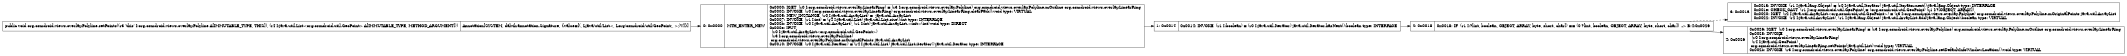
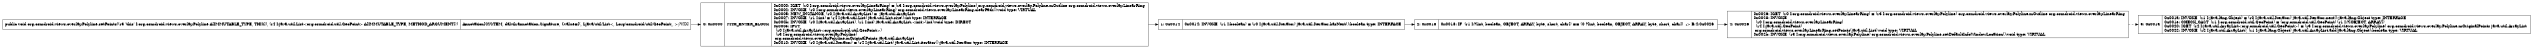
  digraph {
    rankdir=LR
    node [shape=record]
-   n1 [label="{0\:\ 0x0000|MTH_ENTER_NEW\l|0x0000: IGET  (r0 I:org.osmdroid.views.overlay.LinearRing) = (r3 I:org.osmdroid.views.overlay.Polyline) org.osmdroid.views.overlay.Polyline.mOutline org.osmdroid.views.overlay.LinearRing \l0x0002: INVOKE  (r0 I:org.osmdroid.views.overlay.LinearRing) org.osmdroid.views.overlay.LinearRing.clearPath():void type: VIRTUAL \l0x0005: NEW_INSTANCE  (r0 I:java.util.ArrayList) =  java.util.ArrayList \l0x0007: INVOKE  (r1 I:int) = (r4 I:java.util.List) java.util.List.size():int type: INTERFACE \l0x000b: INVOKE  (r0 I:java.util.ArrayList), (r1 I:int) java.util.ArrayList.\<init\>(int):void type: DIRECT \l0x000e: IPUT  \l  (r0 I:java.util.ArrayList\<org.osmdroid.util.GeoPoint\>)\l  (r3 I:org.osmdroid.views.overlay.Polyline)\l org.osmdroid.views.overlay.Polyline.mOriginalPoints java.util.ArrayList \l0x0010: INVOKE  (r0 I:java.util.Iterator) = (r4 I:java.util.List) java.util.List.iterator():java.util.Iterator type: INTERFACE \l}"]
+   n1 [label="{0\:\ 0x0000|MTH_ENTER_BLOCK\l|0x0000: IGET  (r0 I:org.osmdroid.views.overlay.LinearRing) = (r3 I:org.osmdroid.views.overlay.Polyline) org.osmdroid.views.overlay.Polyline.mOutline org.osmdroid.views.overlay.LinearRing \l0x0002: INVOKE  (r0 I:org.osmdroid.views.overlay.LinearRing) org.osmdroid.views.overlay.LinearRing.clearPath():void type: VIRTUAL \l0x0005: NEW_INSTANCE  (r0 I:java.util.ArrayList) =  java.util.ArrayList \l0x0007: INVOKE  (r1 I:int) = (r4 I:java.util.List) java.util.List.size():int type: INTERFACE \l0x000b: INVOKE  (r0 I:java.util.ArrayList), (r1 I:int) java.util.ArrayList.\<init\>(int):void type: DIRECT \l0x000e: IPUT  \l  (r0 I:java.util.ArrayList\<org.osmdroid.util.GeoPoint\>)\l  (r3 I:org.osmdroid.views.overlay.Polyline)\l org.osmdroid.views.overlay.Polyline.mOriginalPoints java.util.ArrayList \l0x0010: INVOKE  (r0 I:java.util.Iterator) = (r4 I:java.util.List) java.util.List.iterator():java.util.Iterator type: INTERFACE \l}"]
    n2 [label="{1\:\ 0x0014|0x0014: INVOKE  (r1 I:boolean) = (r0 I:java.util.Iterator) java.util.Iterator.hasNext():boolean type: INTERFACE \l}"]
    n3 [label="{2\:\ 0x0018|0x0018: IF  (r1 I:?[int, boolean, OBJECT, ARRAY, byte, short, char]) == (0 ?[int, boolean, OBJECT, ARRAY, byte, short, char])  \-\> B:4:0x0026 \l}"]
    n4 [label="{3\:\ 0x001a|0x001a: INVOKE  (r1 I:java.lang.Object) = (r0 I:java.util.Iterator) java.util.Iterator.next():java.lang.Object type: INTERFACE \l0x001e: CHECK_CAST  (r1 I:org.osmdroid.util.GeoPoint) = (org.osmdroid.util.GeoPoint) (r1 I:?[OBJECT, ARRAY]) \l0x0020: IGET  (r2 I:java.util.ArrayList\<org.osmdroid.util.GeoPoint\>) = (r3 I:org.osmdroid.views.overlay.Polyline) org.osmdroid.views.overlay.Polyline.mOriginalPoints java.util.ArrayList \l0x0022: INVOKE  (r2 I:java.util.ArrayList), (r1 I:java.lang.Object) java.util.ArrayList.add(java.lang.Object):boolean type: VIRTUAL \l}"]
    n5 [label="{4\:\ 0x0026|0x0026: IGET  (r0 I:org.osmdroid.views.overlay.LinearRing) = (r3 I:org.osmdroid.views.overlay.Polyline) org.osmdroid.views.overlay.Polyline.mOutline org.osmdroid.views.overlay.LinearRing \l0x0028: INVOKE  \l  (r0 I:org.osmdroid.views.overlay.LinearRing)\l  (r4 I:java.util.GeoPoint)\l org.osmdroid.views.overlay.LinearRing.setPoints(java.util.List):void type: VIRTUAL \l0x002b: INVOKE  (r3 I:org.osmdroid.views.overlay.Polyline) org.osmdroid.views.overlay.Polyline.setDefaultInfoWindowLocation():void type: VIRTUAL \l}"]
    n6 [label="{public void org.osmdroid.views.overlay.Polyline.setPoints((r3 'this' I:org.osmdroid.views.overlay.Polyline A[IMMUTABLE_TYPE, THIS]), (r4 I:java.util.List\<org.osmdroid.util.GeoPoint\> A[IMMUTABLE_TYPE, METHOD_ARGUMENT]))  | Annotation[SYSTEM, dalvik.annotation.Signature, \{value=[(, Ljava\/util\/List\<, Lorg\/osmdroid\/util\/GeoPoint;, \>;)V]\}]\l}"]
    n1 -> n2
    n2 -> n3
-   n3 -> n4 [style=dashed]
+   n5 -> n4 [style=dashed]
    n3 -> n5
    n6 -> n1
  }
